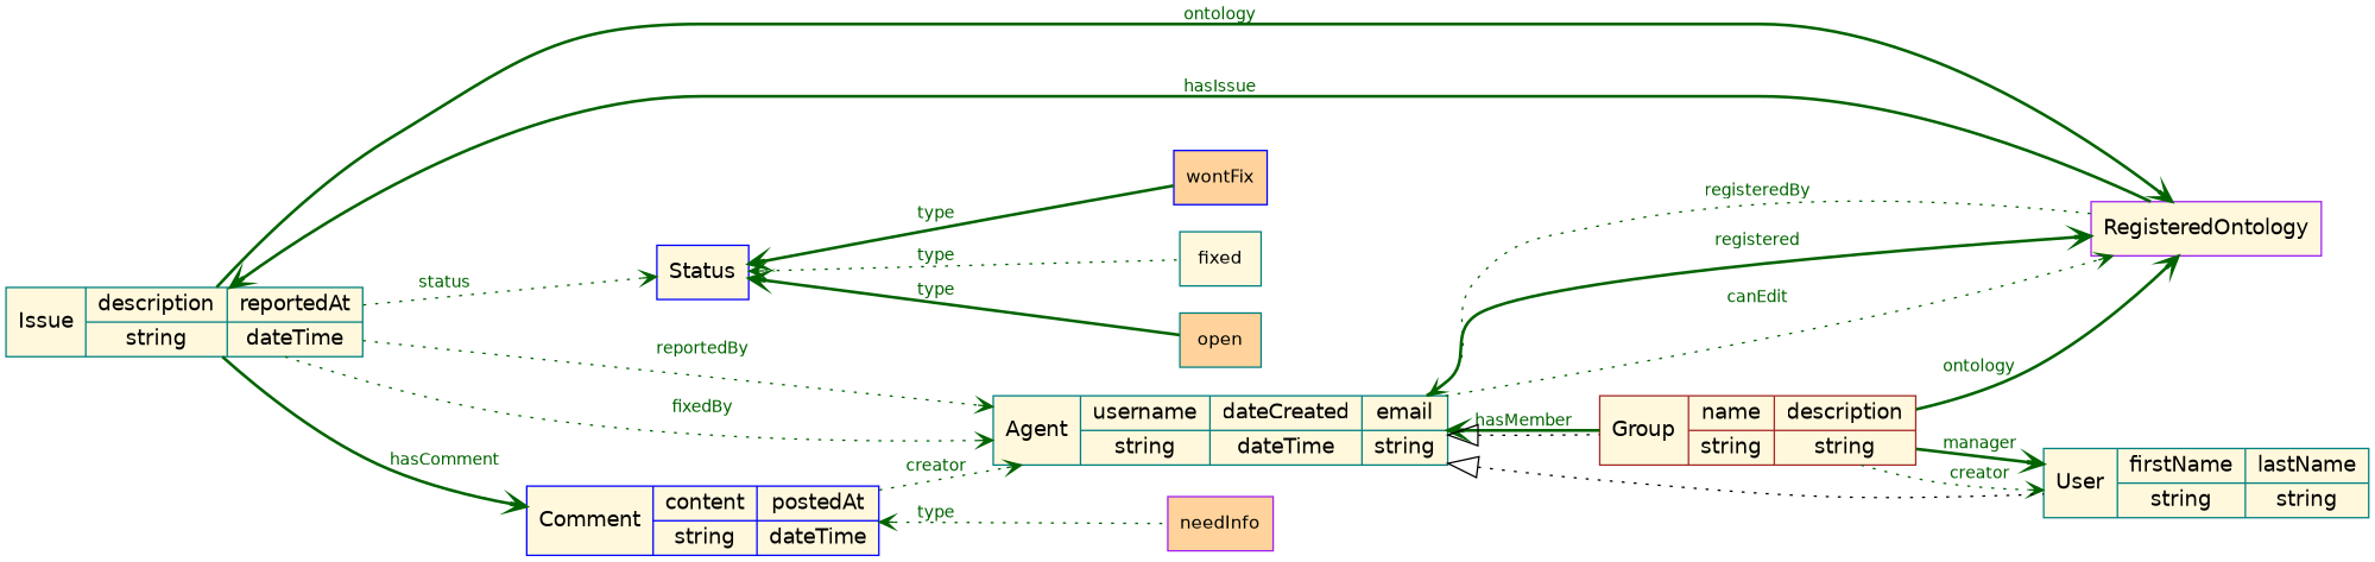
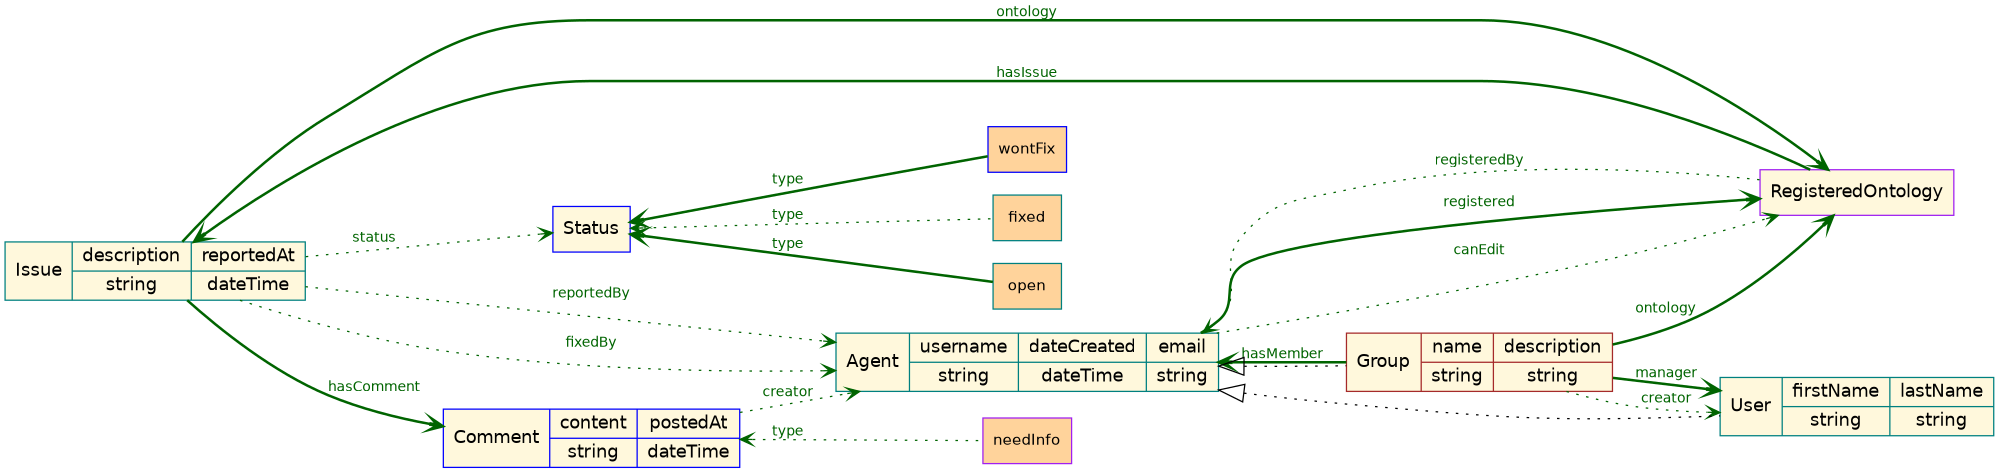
  digraph {
    rankdir=LR
    node [color=teal fillcolor=cornsilk fontname=helvetica fontsize=14 shape=record style=filled]
    edge [color=darkgreen fontcolor=darkgreen fontname=helvetica fontsize=11 style=dotted arrowhead=vee]
    n1 [color=blue label="{ Status }"]
    wontFix [color=blue fillcolor=burlywood1 fontsize=12 shape=box]
-   fixed [fontsize=12 shape=box]
+   fixed [fillcolor=burlywood1 fontsize=12 shape=box]
    open [fillcolor=burlywood1 fontsize=12 shape=box]
    needInfo [color=purple fillcolor=burlywood1 fontsize=12 shape=box]
    n6 [color=brown label="{ Group |{name | string } |{description | string } }"]
    n7 [label="{ Agent |{username | string } |{dateCreated | dateTime } |{email | string } }"]
    n8 [label="{ User |{firstName | string } |{lastName | string } }"]
    n9 [color=purple label="{ RegisteredOntology }"]
    n10 [label="{ Issue |{description | string } |{reportedAt | dateTime } }"]
    n11 [color=blue label="{ Comment |{content | string } |{postedAt | dateTime } }"]
    n1 -> wontFix [arrowtail=vee dir=back label=type style=bold arrowhead=""]
    n1 -> fixed [arrowtail=vee dir=back label=type arrowhead=""]
    n1 -> open [arrowtail=vee dir=back label=type style=bold arrowhead=""]
    n6 -> n7 [label=hasMember style=bold]
    n6 -> n8 [label=manager style=bold]
    n6 -> n8 [label=creator]
    n6 -> n9 [label=ontology style=bold]
    n7 -> n6 [arrowsize=2.0 arrowtail=onormal dir=back color="" fontcolor="" arrowhead=""]
    n7 -> n8 [arrowsize=2.0 arrowtail=onormal dir=back color="" fontcolor="" arrowhead=""]
    n7 -> n9 [label=registered style=bold]
    n7 -> n9 [label=canEdit]
    n9 -> n7 [label=registeredBy]
    n9 -> n10 [label=hasIssue style=bold]
    n10 -> n1 [label=status]
    n10 -> n7 [label=reportedBy]
    n10 -> n7 [label=fixedBy]
    n10 -> n9 [label=ontology style=bold]
    n10 -> n11 [label=hasComment style=bold]
    n11 -> needInfo [arrowtail=vee dir=back label=type arrowhead=""]
    n11 -> n7 [label=creator]
  }
